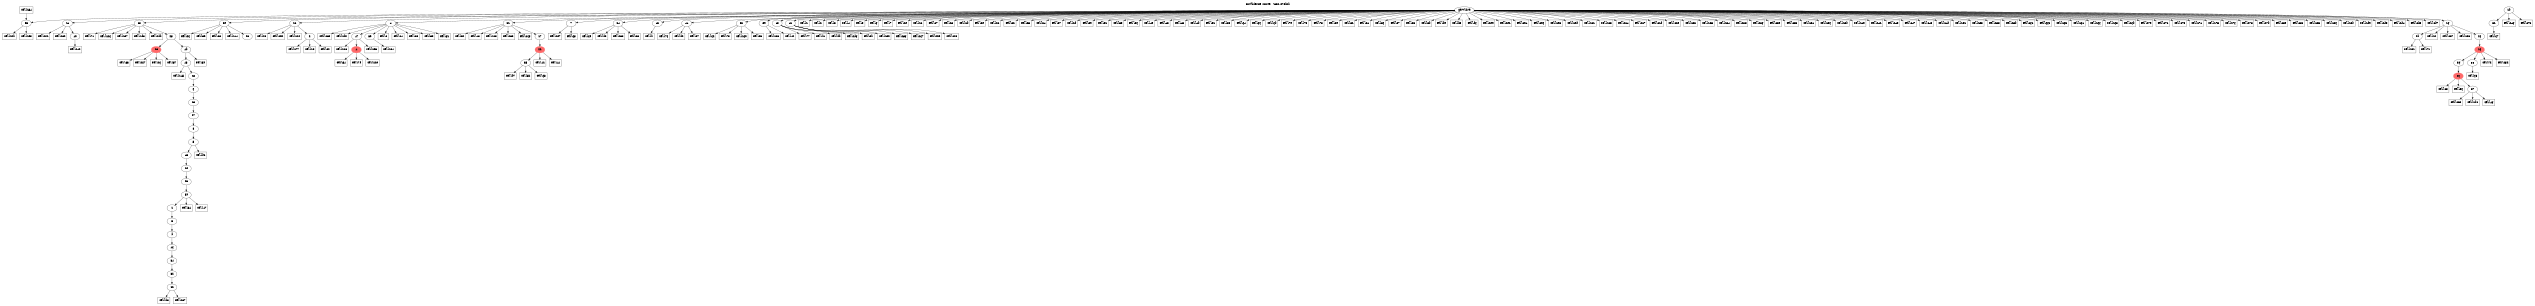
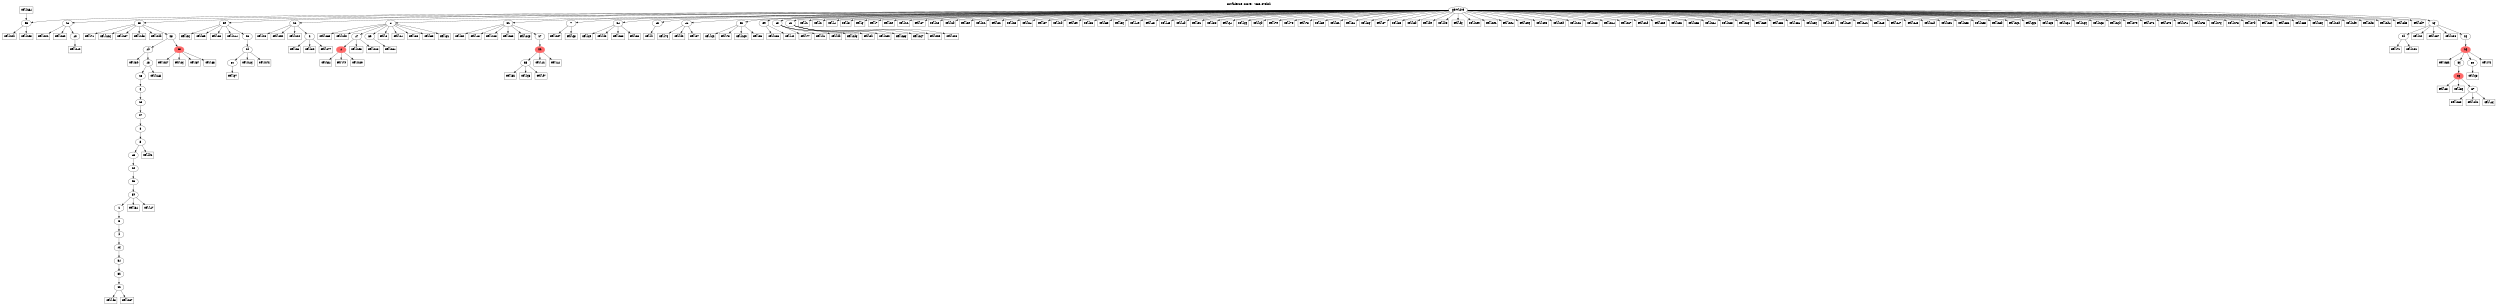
  digraph {
    fontname="DejaVu Sans Mono"
    label="Confidence score: -550.070929"
    labelloc=t
    node [fontname="DejaVu Sans Mono" shape=box]
    edge [fontname="DejaVu Sans Mono"]
    n1 [color=indianred1 label=26 style=filled shape=""]
    n2 [label=37 shape=""]
    cell15
    cell56
    cell46
    cell135
    cell191
    n8 [label=36 shape=""]
    n9 [color=indianred1 label=16 style=filled shape=""]
    n10 [label=38 shape=""]
    cell72
    cell152
    cell68
    n14 [label=26 shape=""]
    n15 [label=16 shape=""]
    n16 [label=29 shape=""]
    cell12
    cell137
    cell158
    cell71
    cell131
    n22 [label=14 shape=""]
    n23 [label=40 shape=""]
    cell121
    cell182
    cell142
    n27 [label=32 shape=""]
    n28 [label=12 shape=""]
    cell98
    cell187
    n31 [label=34 shape=""]
    n32 [label=46 shape=""]
    n33 [label=9 shape=""]
    n34 [label=3 shape=""]
    n35 [label=1 shape=""]
    n36 [label=39 shape=""]
    cell34
    cell47
    n39 [label=23 shape=""]
    n40 [label=10 shape=""]
    n41 [label=48 shape=""]
    n42 [label=5 shape=""]
    cell91
    n44 [label=8 shape=""]
    n45 [label=27 shape=""]
    n46 [label=15 shape=""]
    n47 [label=6 shape=""]
    n48 [label=13 shape=""]
    n49 [label=43 shape=""]
    cell145
    n51 [label=49 shape=""]
    cell39
    n53 [label=25 shape=""]
    n54 [color=indianred1 label=18 style=filled shape=""]
    cell16
    cell57
    cell83
    cell127
    n59 [label=18 shape=""]
    cell74
    cell116
    cell157
    cell198
    cell199
    n65 [label=19 shape=""]
    n66 [label=31 shape=""]
    cell146
    cell172
    cell67
    n70 [label=28 shape=""]
    n71 [label=20 shape=""]
    cell26
    cell50
    cell85
    cell144
    n76 [label=11 shape=""]
    n77 [label=2 shape=""]
    cell28
    cell102
    cell112
    cell13
    cell82
    cell177
    n84 [label=47 shape=""]
    n85 [color=indianred1 label=4 style=filled shape=""]
    cell103
    cell118
    cell54
    cell79
    cell110
    n91 [label=4 shape=""]
    n92 [label=30 shape=""]
    cell8
    cell14
    cell38
    cell55
    cell61
    cell185
    cell192
    cell184
    n101 [color=indianred1 label=21 style=filled shape=""]
    n102 [label=35 shape=""]
    cell41
    cell44
    cell52
    cell63
    cell97
    n108 [label=17 shape=""]
    n109 [label=21 shape=""]
    cell32
    cell48
    cell115
    cell133
    cell165
    n115 [label=germline shape=""]
    n116 [label=7 shape=""]
    n117 [label=24 shape=""]
    n118 [label=42 shape=""]
    n119 [label=33 shape=""]
    n120 [label=44 shape=""]
    n121 [label=22 shape=""]
    n122 [label=50 shape=""]
    n123 [label=45 shape=""]
    n124 [label=41 shape=""]
    cell1
    cell2
-   cell3
    cell4
    cell5
    cell6
    cell7
    cell10
    cell11
    cell17
    cell18
    cell19
    cell20
    cell21
    cell22
    cell23
    cell24
    cell27
    cell29
    cell30
    cell31
    cell33
    cell36
    cell40
    cell43
    cell45
    cell49
    cell51
    cell58
    cell64
    cell66
    cell69
    cell70
    cell73
    cell78
    cell80
    cell81
    cell84
    cell86
    cell87
    cell88
    cell89
    cell90
    cell95
    cell96
    cell100
    cell101
    cell104
    cell106
    cell108
    cell109
    cell111
    cell113
    cell114
    cell117
    cell119
    cell120
    cell122
    cell123
    cell124
    cell125
    cell126
    cell130
    cell132
    cell134
    cell136
    cell139
    cell140
    cell141
    cell143
    cell147
    cell148
    cell149
    cell151
    cell153
    cell155
    cell159
    cell161
    n203 [label=cell662]
    cell163
    cell164
    cell166
    cell168
    cell169
    cell170
    cell171
    cell173
    cell174
    cell175
    cell176
    cell178
    cell179
    cell180
    cell181
    cell183
    cell186
    cell189
    cell190
    cell193
    cell194
    cell195
    cell197
    cell65
    cell107
    cell35
    cell60
    cell93
    cell138
    cell9
    cell105
    cell129
    cell37
    cell76
    cell92
    cell53
    cell62
    cell75
    cell160
    cell42
    cell188
    cell59
    cell77
    cell94
    cell99
    cell196
    cell128
    cell150
    cell156
    cell167
    cell200
    cell154
    n1 -> n2
    n1 -> cell15
    n1 -> cell56
    n2 -> cell46
    n2 -> cell135
    n2 -> cell191
    n8 -> n1
    n9 -> n8
    n9 -> n10
    n9 -> cell72
    n9 -> cell152
    n10 -> cell68
    n14 -> n9
    n15 -> n14
    n15 -> n16
    n15 -> cell12
    n15 -> cell137
    n15 -> cell158
    n16 -> cell71
    n16 -> cell131
    n22 -> n23
    n22 -> cell121
    n22 -> cell182
    n23 -> cell142
    n27 -> n28
    n28 -> cell98
    n28 -> cell187
    n31 -> n27
    n32 -> n31
    n33 -> n32
    n34 -> n33
    n35 -> n34
    n36 -> n35
    n36 -> cell34
    n36 -> cell47
    n39 -> n36
    n40 -> n39
    n41 -> n40
    n42 -> n41
    n42 -> cell91
    n44 -> n42
    n45 -> n44
    n46 -> n45
    n47 -> n46
    n48 -> n47
    n49 -> n48
    n49 -> cell145
    n51 -> n49
    n51 -> cell39
    n53 -> n51
    n53 -> n54
    n54 -> cell16
    n54 -> cell57
    n54 -> cell83
    n54 -> cell127
    n59 -> n53
    n59 -> cell74
    n59 -> cell116
    n59 -> cell157
    n59 -> cell198
    n59 -> cell199
    n65 -> n66
    n65 -> cell146
    n65 -> cell172
    n66 -> cell67
+   n70 -> n65
    n71 -> n70
    n71 -> cell26
    n71 -> cell50
    n71 -> cell85
    n71 -> cell144
    n76 -> n77
    n76 -> cell28
    n76 -> cell102
    n76 -> cell112
    n77 -> cell13
    n77 -> cell82
    n77 -> cell177
    n84 -> n85
    n84 -> cell103
    n84 -> cell118
    n85 -> cell54
    n85 -> cell79
    n85 -> cell110
    n91 -> n84
    n91 -> n92
    n91 -> cell8
    n91 -> cell14
    n91 -> cell38
    n91 -> cell55
    n91 -> cell61
    n91 -> cell185
    n91 -> cell192
    n92 -> cell184
    n101 -> n102
    n101 -> cell41
    n101 -> cell44
    n102 -> cell52
    n102 -> cell63
    n102 -> cell97
    n108 -> n101
    n109 -> n108
    n109 -> cell32
    n109 -> cell48
    n109 -> cell115
    n109 -> cell133
    n109 -> cell165
    n115 -> n15
    n115 -> n22
    n115 -> n59
    n115 -> n71
    n115 -> n76
    n115 -> n91
    n115 -> n109
    n115 -> n116
    n115 -> n117
    n115 -> n118
    n115 -> n119
    n115 -> n120
    n115 -> n121
    n115 -> n122
    n115 -> n123
    n115 -> n124
    n115 -> cell1
    n115 -> cell2
-   n115 -> cell3
    n115 -> cell4
    n115 -> cell5
    n115 -> cell6
    n115 -> cell7
    n115 -> cell10
    n115 -> cell11
    n115 -> cell17
    n115 -> cell18
    n115 -> cell19
    n115 -> cell20
    n115 -> cell21
    n115 -> cell22
    n115 -> cell23
    n115 -> cell24
    n115 -> cell27
    n115 -> cell29
    n115 -> cell30
    n115 -> cell31
    n115 -> cell33
    n115 -> cell36
    n115 -> cell40
    n115 -> cell43
    n115 -> cell45
    n115 -> cell49
    n115 -> cell51
    n115 -> cell58
    n115 -> cell64
    n115 -> cell66
    n115 -> cell69
    n115 -> cell70
    n115 -> cell73
    n115 -> cell78
    n115 -> cell80
    n115 -> cell81
    n115 -> cell84
    n115 -> cell86
    n115 -> cell87
    n115 -> cell88
    n115 -> cell89
    n115 -> cell90
    n115 -> cell95
    n115 -> cell96
    n115 -> cell100
    n115 -> cell101
    n115 -> cell104
    n115 -> cell106
    n115 -> cell108
    n115 -> cell109
    n115 -> cell111
    n115 -> cell113
    n115 -> cell114
    n115 -> cell117
    n115 -> cell119
    n115 -> cell120
    n115 -> cell122
    n115 -> cell123
    n115 -> cell124
    n115 -> cell125
    n115 -> cell126
    n115 -> cell130
    n115 -> cell132
    n115 -> cell134
    n115 -> cell136
    n115 -> cell139
    n115 -> cell140
    n115 -> cell141
    n115 -> cell143
    n115 -> cell147
    n115 -> cell148
    n115 -> cell149
    n115 -> cell151
    n115 -> cell153
    n115 -> cell155
    n115 -> cell159
    n115 -> cell161
    n115 -> n203
    n115 -> cell163
    n115 -> cell164
    n115 -> cell166
    n115 -> cell168
    n115 -> cell169
    n115 -> cell170
    n115 -> cell171
    n115 -> cell173
    n115 -> cell174
    n115 -> cell175
    n115 -> cell176
    n115 -> cell178
    n115 -> cell179
    n115 -> cell180
    n115 -> cell181
    n115 -> cell183
    n115 -> cell186
    n115 -> cell189
    n115 -> cell190
    n115 -> cell193
    n115 -> cell194
    n115 -> cell195
    n115 -> cell197
    n116 -> cell65
    n116 -> cell107
    n117 -> cell35
    n117 -> cell60
    n117 -> cell93
    n117 -> cell138
    n118 -> cell9
    n119 -> cell105
    n119 -> cell129
    n120 -> cell37
    n120 -> cell76
    n120 -> cell92
    n121 -> cell53
    n121 -> cell62
    n121 -> cell75
    n121 -> cell160
    n122 -> cell42
    n122 -> cell188
    n123 -> cell59
    n123 -> cell77
    n123 -> cell94
    n123 -> cell99
    n123 -> cell196
    n124 -> cell128
    n124 -> cell150
    n124 -> cell156
    n124 -> cell167
    n124 -> cell200
    cell154 -> n119
  }
